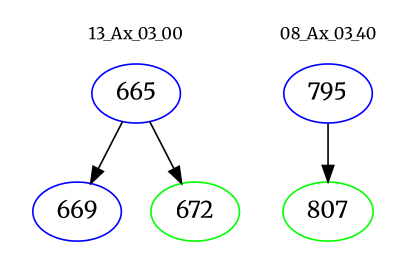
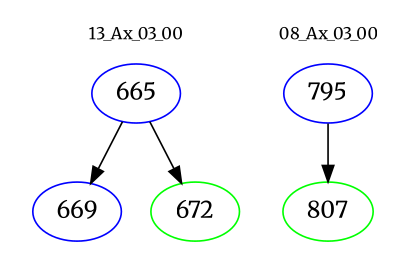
  digraph {
    fontname=Merriweather
    node [color=blue fontname=Merriweather]
    edge [color=black fontname=Merriweather]
    n1 [label=665]
    n2 [label=669]
    n3 [color=green label=672]
    n4 [label=795]
    n5 [color=green label=807]
    subgraph cluster_1 {
      color=white
      fontsize=10
      label="13_Ax_03_00"
      n1
      n2
      n3
    }
    subgraph cluster_2 {
      color=white
      fontsize=10
-     label="08_Ax_03_40"
+     label="08_Ax_03_00"
      n4
      n5
    }
    n1 -> n2
    n1 -> n3
    n4 -> n5
  }
